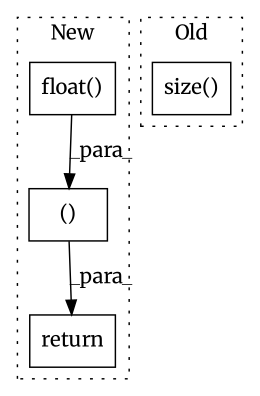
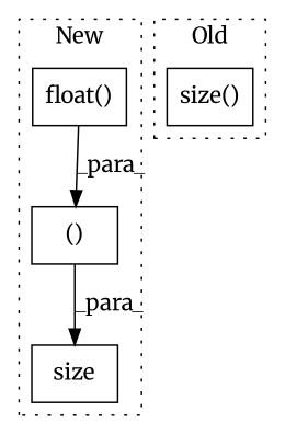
  digraph {
    fontname=Merriweather
    node [a=75 l=21 shape=box fontname=Merriweather]
    edge [fontname=Merriweather]
    n1 [label="float()" s=1770]
-   n2 [a=93 l=7 label=return s=2862]
+   n2 [a=93 l=7 label=size s=2862]
    n3 [a=54 l=19 label="()" s=2884]
    n4 [label="size()" s=2081]
    subgraph cluster_1 {
      label=New
      style=dotted
      n1
      n2
      n3
    }
    subgraph cluster_2 {
      label=Old
      style=dotted
      n4
    }
    n1 -> n3 [label=_para_]
    n3 -> n2 [label=_para_]
  }
